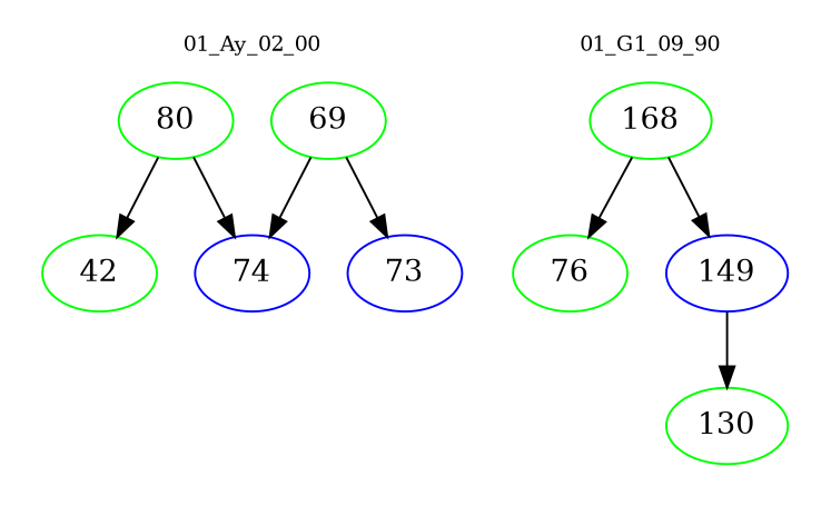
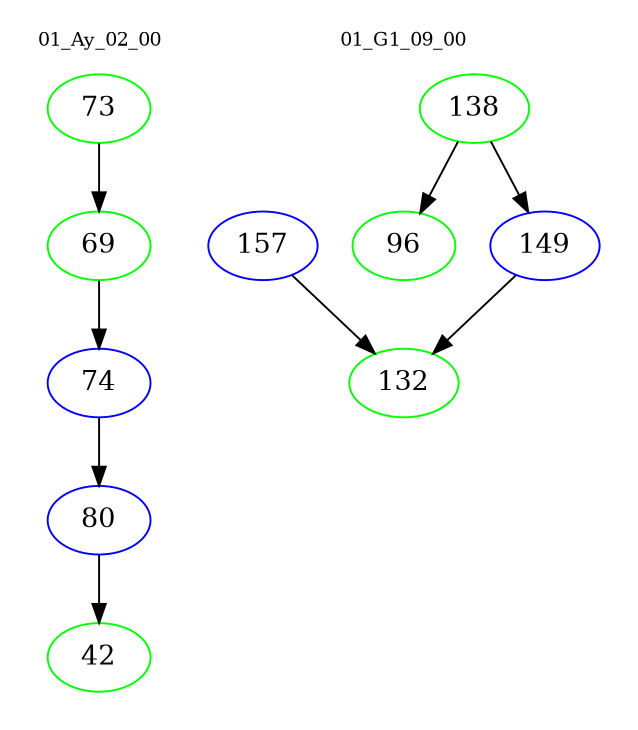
  digraph {
    fontname="DejaVu Serif"
    node [color=green fontname="DejaVu Serif"]
    edge [color=black fontname="DejaVu Serif"]
    n1 [label=69]
    n2 [color=blue label=74]
-   n3 [color=blue label=73]
-   n4 [label=80]
+   n3 [label=73]
+   n4 [color=blue label=80]
    n5 [label=42]
-   n6 [label=168]
-   n7 [label=76]
+   n6 [label=138]
+   n7 [label=96]
    n8 [color=blue label=149]
-   n10 [label=130]
+   n9 [color=blue label=157]
+   n10 [label=132]
    subgraph cluster_1 {
      color=white
      fontsize=10
      label="01_Ay_02_00"
      n1
      n2
      n3
      n4
      n5
    }
    subgraph cluster_2 {
      color=white
      fontsize=10
-     label="01_G1_09_90"
+     label="01_G1_09_00"
      n6
      n7
      n8
+     n9
      n10
    }
    n1 -> n2
-   n1 -> n3
-   n4 -> n2
+   n3 -> n1
+   n2 -> n4
    n4 -> n5
    n6 -> n7
    n6 -> n8
    n8 -> n10
+   n9 -> n10
  }
